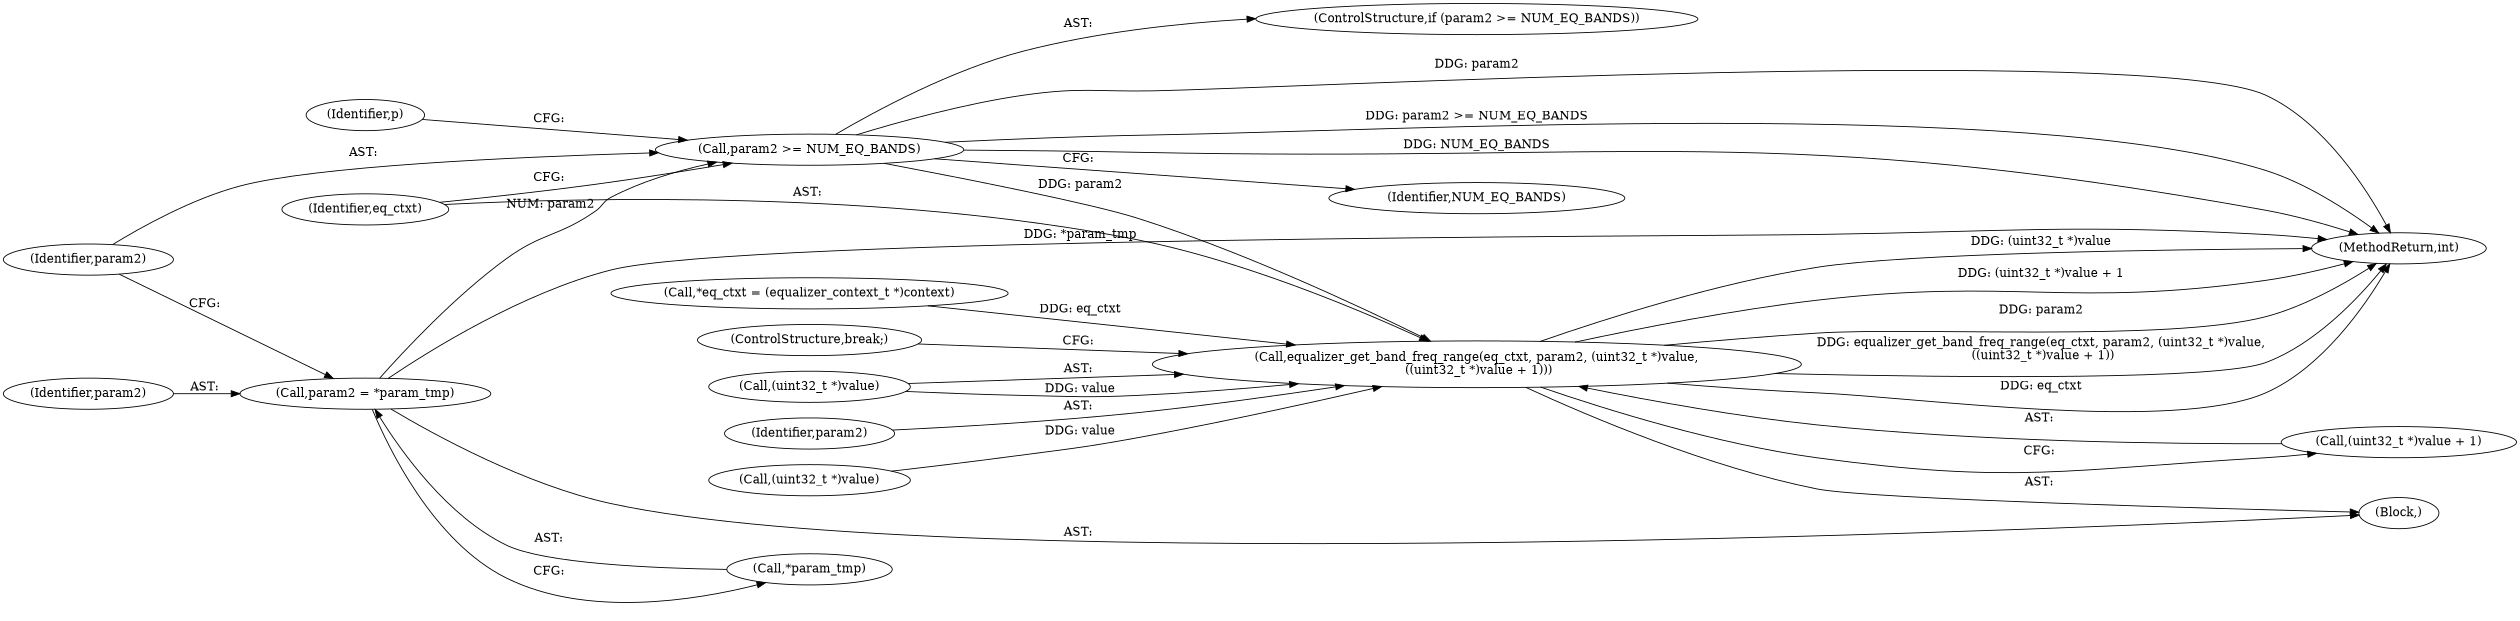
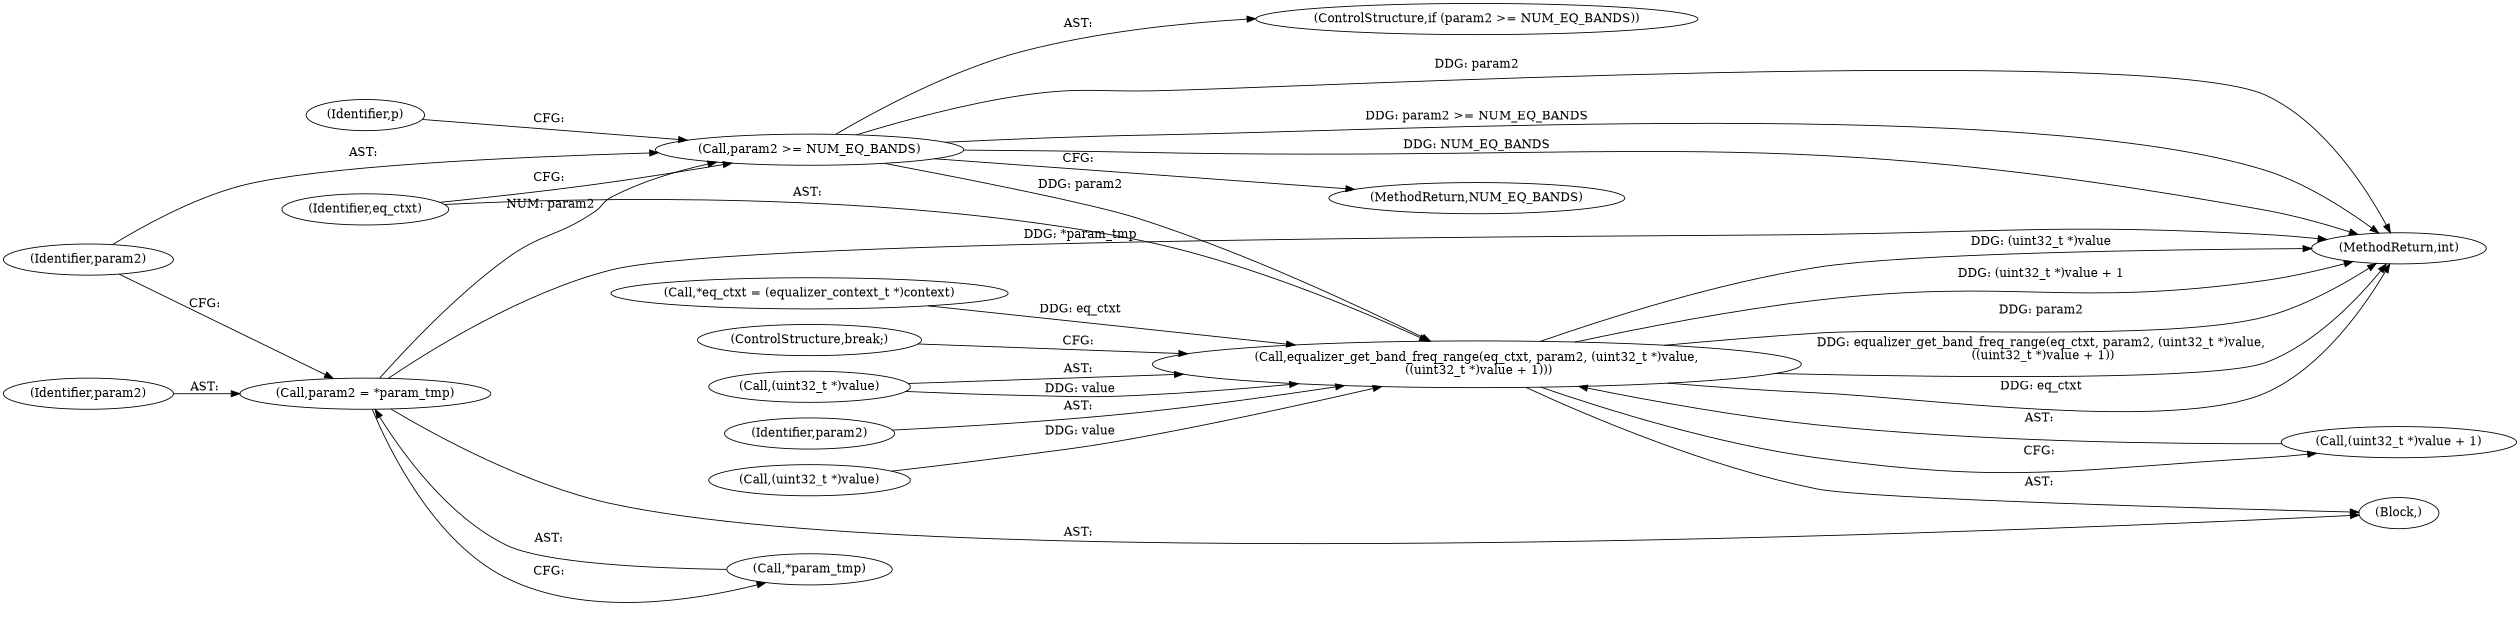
  digraph {
    rankdir=LR
    n1 [label="(Call,param2 >= NUM_EQ_BANDS)"]
    n2 [label="(Call,equalizer_get_band_freq_range(eq_ctxt, param2, (uint32_t *)value,\n ((uint32_t *)value + 1)))"]
    n3 [label="(MethodReturn,int)"]
    n4 [label="(ControlStructure,if (param2 >= NUM_EQ_BANDS))"]
-   n5 [label="(Identifier,NUM_EQ_BANDS)"]
+   n5 [label="(MethodReturn,NUM_EQ_BANDS)"]
    n6 [label="(Block,)"]
    n7 [label="(Call,(uint32_t *)value + 1)"]
    n8 [label="(Call,param2 = *param_tmp)"]
    n9 [label="(Call,*param_tmp)"]
    n10 [label="(Call,*eq_ctxt = (equalizer_context_t *)context)"]
    n11 [label="(ControlStructure,break;)"]
    n12 [label="(Identifier,param2)"]
    n13 [label="(Call,(uint32_t *)value)"]
    n14 [label="(Identifier,eq_ctxt)"]
    n15 [label="(Call,(uint32_t *)value)"]
    n16 [label="(Identifier,p)"]
    n17 [label="(Identifier,param2)"]
    n18 [label="(Identifier,param2)"]
    n1 -> n2 [label="DDG: param2"]
    n1 -> n3 [label="DDG: NUM_EQ_BANDS"]
    n1 -> n3 [label="DDG: param2"]
    n1 -> n3 [label="DDG: param2 >= NUM_EQ_BANDS"]
    n1 -> n4 [label="AST: "]
    n1 -> n5 [label="CFG: "]
    n2 -> n3 [label="DDG: (uint32_t *)value + 1"]
    n2 -> n3 [label="DDG: param2"]
    n2 -> n3 [label="DDG: equalizer_get_band_freq_range(eq_ctxt, param2, (uint32_t *)value,\n ((uint32_t *)value + 1))"]
    n2 -> n3 [label="DDG: eq_ctxt"]
    n2 -> n3 [label="DDG: (uint32_t *)value"]
    n2 -> n6 [label="AST: "]
    n2 -> n7 [label="CFG: "]
    n7 -> n2 [label="AST: "]
    n8 -> n1 [label="NUM: param2"]
    n8 -> n3 [label="DDG: *param_tmp"]
    n8 -> n6 [label="AST: "]
    n8 -> n9 [label="CFG: "]
    n9 -> n8 [label="AST: "]
    n10 -> n2 [label="DDG: eq_ctxt"]
    n11 -> n2 [label="CFG: "]
    n12 -> n2 [label="AST: "]
    n13 -> n2 [label="DDG: value"]
    n14 -> n1 [label="CFG: "]
    n14 -> n2 [label="AST: "]
    n15 -> n2 [label="AST: "]
    n15 -> n2 [label="DDG: value"]
    n16 -> n1 [label="CFG: "]
    n17 -> n1 [label="AST: "]
    n17 -> n8 [label="CFG: "]
    n18 -> n8 [label="AST: "]
  }
